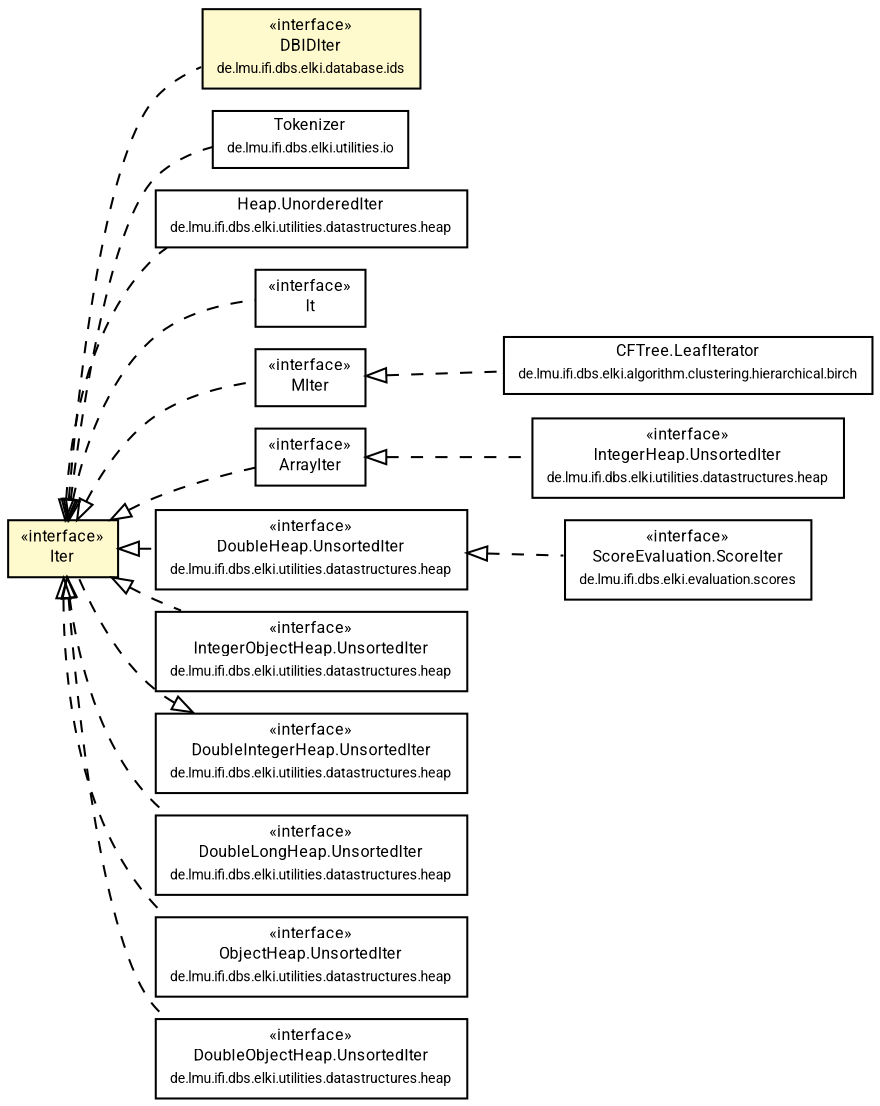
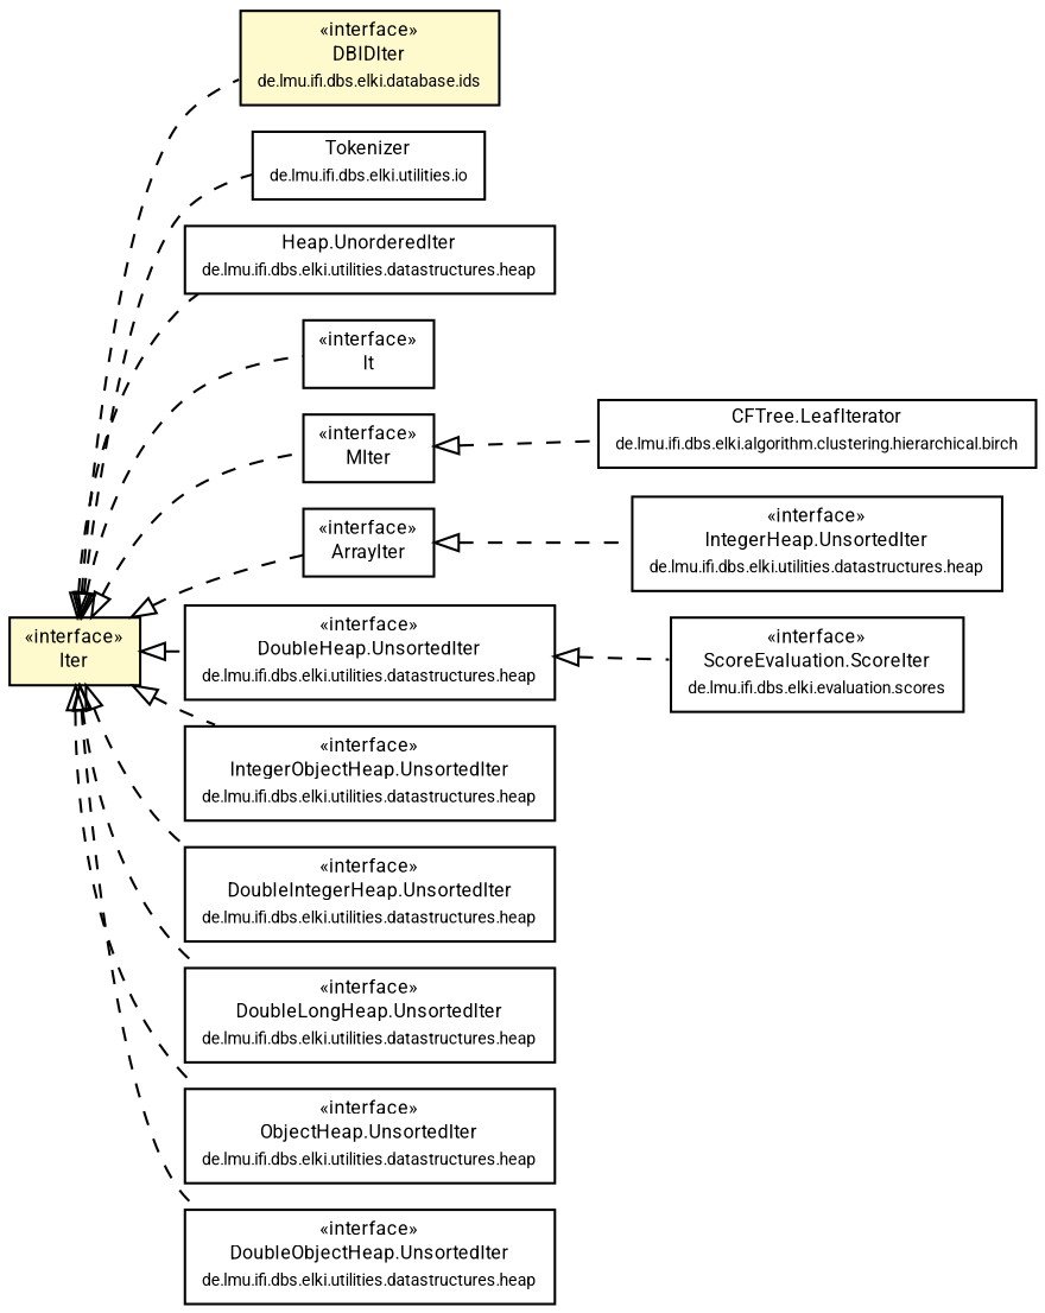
  digraph {
    nodesep=0.15
    rankdir=LR
    ranksep=0.25
    node [fontcolor=black fontname=Roboto fontsize=8 margin=0 shape=plaintext]
    edge [arrowtail=empty color=black dir=back fontname=Roboto fontsize=7 labelfontname=Roboto labelfontsize=7 style=dashed weight=9]
    n1 [height=0 label=<<table title="de.lmu.ifi.dbs.elki.algorithm.clustering.hierarchical.birch.CFTree.LeafIterator" border="0" cellborder="1" cellspacing="0" cellpadding="2" href="../../../algorithm/clustering/hierarchical/birch/CFTree.LeafIterator.html" target="_parent"> 		<tr><td><table border="0" cellspacing="0" cellpadding="1"> 		<tr><td align="center" balign="center"> <font face="Roboto">CFTree.LeafIterator</font> </td></tr> 		<tr><td align="center" balign="center"> <font face="Roboto" point-size="7.0">de.lmu.ifi.dbs.elki.algorithm.clustering.hierarchical.birch</font> </td></tr> 		</table></td></tr> 		</table>> width=0]
    n2 [height=0 label=<<table title="de.lmu.ifi.dbs.elki.evaluation.scores.ScoreEvaluation.ScoreIter" border="0" cellborder="1" cellspacing="0" cellpadding="2" href="../../../evaluation/scores/ScoreEvaluation.ScoreIter.html" target="_parent"> 		<tr><td><table border="0" cellspacing="0" cellpadding="1"> 		<tr><td align="center" balign="center"> &#171;interface&#187; </td></tr> 		<tr><td align="center" balign="center"> <font face="Roboto">ScoreEvaluation.ScoreIter</font> </td></tr> 		<tr><td align="center" balign="center"> <font face="Roboto" point-size="7.0">de.lmu.ifi.dbs.elki.evaluation.scores</font> </td></tr> 		</table></td></tr> 		</table>> width=0]
    n3 [height=0 label=<<table title="de.lmu.ifi.dbs.elki.database.ids.DBIDIter" border="0" cellborder="1" cellspacing="0" cellpadding="2" bgcolor="LemonChiffon" href="../../../database/ids/DBIDIter.html" target="_parent"> 		<tr><td><table border="0" cellspacing="0" cellpadding="1"> 		<tr><td align="center" balign="center"> &#171;interface&#187; </td></tr> 		<tr><td align="center" balign="center"> <font face="Roboto">DBIDIter</font> </td></tr> 		<tr><td align="center" balign="center"> <font face="Roboto" point-size="7.0">de.lmu.ifi.dbs.elki.database.ids</font> </td></tr> 		</table></td></tr> 		</table>> width=0]
    n4 [height=0 label=<<table title="de.lmu.ifi.dbs.elki.utilities.io.Tokenizer" border="0" cellborder="1" cellspacing="0" cellpadding="2" href="../../io/Tokenizer.html" target="_parent"> 		<tr><td><table border="0" cellspacing="0" cellpadding="1"> 		<tr><td align="center" balign="center"> <font face="Roboto">Tokenizer</font> </td></tr> 		<tr><td align="center" balign="center"> <font face="Roboto" point-size="7.0">de.lmu.ifi.dbs.elki.utilities.io</font> </td></tr> 		</table></td></tr> 		</table>> width=0]
    n5 [height=0 label=<<table title="de.lmu.ifi.dbs.elki.utilities.datastructures.heap.Heap.UnorderedIter" border="0" cellborder="1" cellspacing="0" cellpadding="2" href="../heap/Heap.UnorderedIter.html" target="_parent"> 		<tr><td><table border="0" cellspacing="0" cellpadding="1"> 		<tr><td align="center" balign="center"> <font face="Roboto">Heap.UnorderedIter</font> </td></tr> 		<tr><td align="center" balign="center"> <font face="Roboto" point-size="7.0">de.lmu.ifi.dbs.elki.utilities.datastructures.heap</font> </td></tr> 		</table></td></tr> 		</table>> width=0]
    n6 [height=0 label=<<table title="de.lmu.ifi.dbs.elki.utilities.datastructures.iterator.Iter" border="0" cellborder="1" cellspacing="0" cellpadding="2" bgcolor="lemonChiffon" href="Iter.html" target="_parent"> 		<tr><td><table border="0" cellspacing="0" cellpadding="1"> 		<tr><td align="center" balign="center"> &#171;interface&#187; </td></tr> 		<tr><td align="center" balign="center"> <font face="Roboto">Iter</font> </td></tr> 		</table></td></tr> 		</table>> width=0]
    n7 [height=0 label=<<table title="de.lmu.ifi.dbs.elki.utilities.datastructures.iterator.It" border="0" cellborder="1" cellspacing="0" cellpadding="2" href="It.html" target="_parent"> 		<tr><td><table border="0" cellspacing="0" cellpadding="1"> 		<tr><td align="center" balign="center"> &#171;interface&#187; </td></tr> 		<tr><td align="center" balign="center"> <font face="Roboto">It</font> </td></tr> 		</table></td></tr> 		</table>> width=0]
    n8 [height=0 label=<<table title="de.lmu.ifi.dbs.elki.utilities.datastructures.iterator.MIter" border="0" cellborder="1" cellspacing="0" cellpadding="2" href="MIter.html" target="_parent"> 		<tr><td><table border="0" cellspacing="0" cellpadding="1"> 		<tr><td align="center" balign="center"> &#171;interface&#187; </td></tr> 		<tr><td align="center" balign="center"> <font face="Roboto">MIter</font> </td></tr> 		</table></td></tr> 		</table>> width=0]
    n9 [height=0 label=<<table title="de.lmu.ifi.dbs.elki.utilities.datastructures.iterator.ArrayIter" border="0" cellborder="1" cellspacing="0" cellpadding="2" href="ArrayIter.html" target="_parent"> 		<tr><td><table border="0" cellspacing="0" cellpadding="1"> 		<tr><td align="center" balign="center"> &#171;interface&#187; </td></tr> 		<tr><td align="center" balign="center"> <font face="Roboto">ArrayIter</font> </td></tr> 		</table></td></tr> 		</table>> width=0]
    n10 [height=0 label=<<table title="de.lmu.ifi.dbs.elki.utilities.datastructures.heap.DoubleHeap.UnsortedIter" border="0" cellborder="1" cellspacing="0" cellpadding="2" href="../heap/DoubleHeap.UnsortedIter.html" target="_parent"> 		<tr><td><table border="0" cellspacing="0" cellpadding="1"> 		<tr><td align="center" balign="center"> &#171;interface&#187; </td></tr> 		<tr><td align="center" balign="center"> <font face="Roboto">DoubleHeap.UnsortedIter</font> </td></tr> 		<tr><td align="center" balign="center"> <font face="Roboto" point-size="7.0">de.lmu.ifi.dbs.elki.utilities.datastructures.heap</font> </td></tr> 		</table></td></tr> 		</table>> width=0]
    n11 [height=0 label=<<table title="de.lmu.ifi.dbs.elki.utilities.datastructures.heap.IntegerObjectHeap.UnsortedIter" border="0" cellborder="1" cellspacing="0" cellpadding="2" href="../heap/IntegerObjectHeap.UnsortedIter.html" target="_parent"> 		<tr><td><table border="0" cellspacing="0" cellpadding="1"> 		<tr><td align="center" balign="center"> &#171;interface&#187; </td></tr> 		<tr><td align="center" balign="center"> <font face="Roboto">IntegerObjectHeap.UnsortedIter</font> </td></tr> 		<tr><td align="center" balign="center"> <font face="Roboto" point-size="7.0">de.lmu.ifi.dbs.elki.utilities.datastructures.heap</font> </td></tr> 		</table></td></tr> 		</table>> width=0]
    n12 [height=0 label=<<table title="de.lmu.ifi.dbs.elki.utilities.datastructures.heap.DoubleIntegerHeap.UnsortedIter" border="0" cellborder="1" cellspacing="0" cellpadding="2" href="../heap/DoubleIntegerHeap.UnsortedIter.html" target="_parent"> 		<tr><td><table border="0" cellspacing="0" cellpadding="1"> 		<tr><td align="center" balign="center"> &#171;interface&#187; </td></tr> 		<tr><td align="center" balign="center"> <font face="Roboto">DoubleIntegerHeap.UnsortedIter</font> </td></tr> 		<tr><td align="center" balign="center"> <font face="Roboto" point-size="7.0">de.lmu.ifi.dbs.elki.utilities.datastructures.heap</font> </td></tr> 		</table></td></tr> 		</table>> width=0]
    n13 [height=0 label=<<table title="de.lmu.ifi.dbs.elki.utilities.datastructures.heap.DoubleLongHeap.UnsortedIter" border="0" cellborder="1" cellspacing="0" cellpadding="2" href="../heap/DoubleLongHeap.UnsortedIter.html" target="_parent"> 		<tr><td><table border="0" cellspacing="0" cellpadding="1"> 		<tr><td align="center" balign="center"> &#171;interface&#187; </td></tr> 		<tr><td align="center" balign="center"> <font face="Roboto">DoubleLongHeap.UnsortedIter</font> </td></tr> 		<tr><td align="center" balign="center"> <font face="Roboto" point-size="7.0">de.lmu.ifi.dbs.elki.utilities.datastructures.heap</font> </td></tr> 		</table></td></tr> 		</table>> width=0]
    n14 [height=0 label=<<table title="de.lmu.ifi.dbs.elki.utilities.datastructures.heap.ObjectHeap.UnsortedIter" border="0" cellborder="1" cellspacing="0" cellpadding="2" href="../heap/ObjectHeap.UnsortedIter.html" target="_parent"> 		<tr><td><table border="0" cellspacing="0" cellpadding="1"> 		<tr><td align="center" balign="center"> &#171;interface&#187; </td></tr> 		<tr><td align="center" balign="center"> <font face="Roboto">ObjectHeap.UnsortedIter</font> </td></tr> 		<tr><td align="center" balign="center"> <font face="Roboto" point-size="7.0">de.lmu.ifi.dbs.elki.utilities.datastructures.heap</font> </td></tr> 		</table></td></tr> 		</table>> width=0]
    n15 [height=0 label=<<table title="de.lmu.ifi.dbs.elki.utilities.datastructures.heap.DoubleObjectHeap.UnsortedIter" border="0" cellborder="1" cellspacing="0" cellpadding="2" href="../heap/DoubleObjectHeap.UnsortedIter.html" target="_parent"> 		<tr><td><table border="0" cellspacing="0" cellpadding="1"> 		<tr><td align="center" balign="center"> &#171;interface&#187; </td></tr> 		<tr><td align="center" balign="center"> <font face="Roboto">DoubleObjectHeap.UnsortedIter</font> </td></tr> 		<tr><td align="center" balign="center"> <font face="Roboto" point-size="7.0">de.lmu.ifi.dbs.elki.utilities.datastructures.heap</font> </td></tr> 		</table></td></tr> 		</table>> width=0]
    n16 [height=0 label=<<table title="de.lmu.ifi.dbs.elki.utilities.datastructures.heap.IntegerHeap.UnsortedIter" border="0" cellborder="1" cellspacing="0" cellpadding="2" href="../heap/IntegerHeap.UnsortedIter.html" target="_parent"> 		<tr><td><table border="0" cellspacing="0" cellpadding="1"> 		<tr><td align="center" balign="center"> &#171;interface&#187; </td></tr> 		<tr><td align="center" balign="center"> <font face="Roboto">IntegerHeap.UnsortedIter</font> </td></tr> 		<tr><td align="center" balign="center"> <font face="Roboto" point-size="7.0">de.lmu.ifi.dbs.elki.utilities.datastructures.heap</font> </td></tr> 		</table></td></tr> 		</table>> width=0]
    n6 -> n3
    n6 -> n4
    n6 -> n5
    n6 -> n7
    n6 -> n8
    n6 -> n9
    n6 -> n10
    n6 -> n11
-   n12 -> n6
+   n6 -> n12
    n6 -> n13
    n6 -> n14
    n6 -> n15
    n8 -> n1
    n9 -> n16
    n10 -> n2
  }
